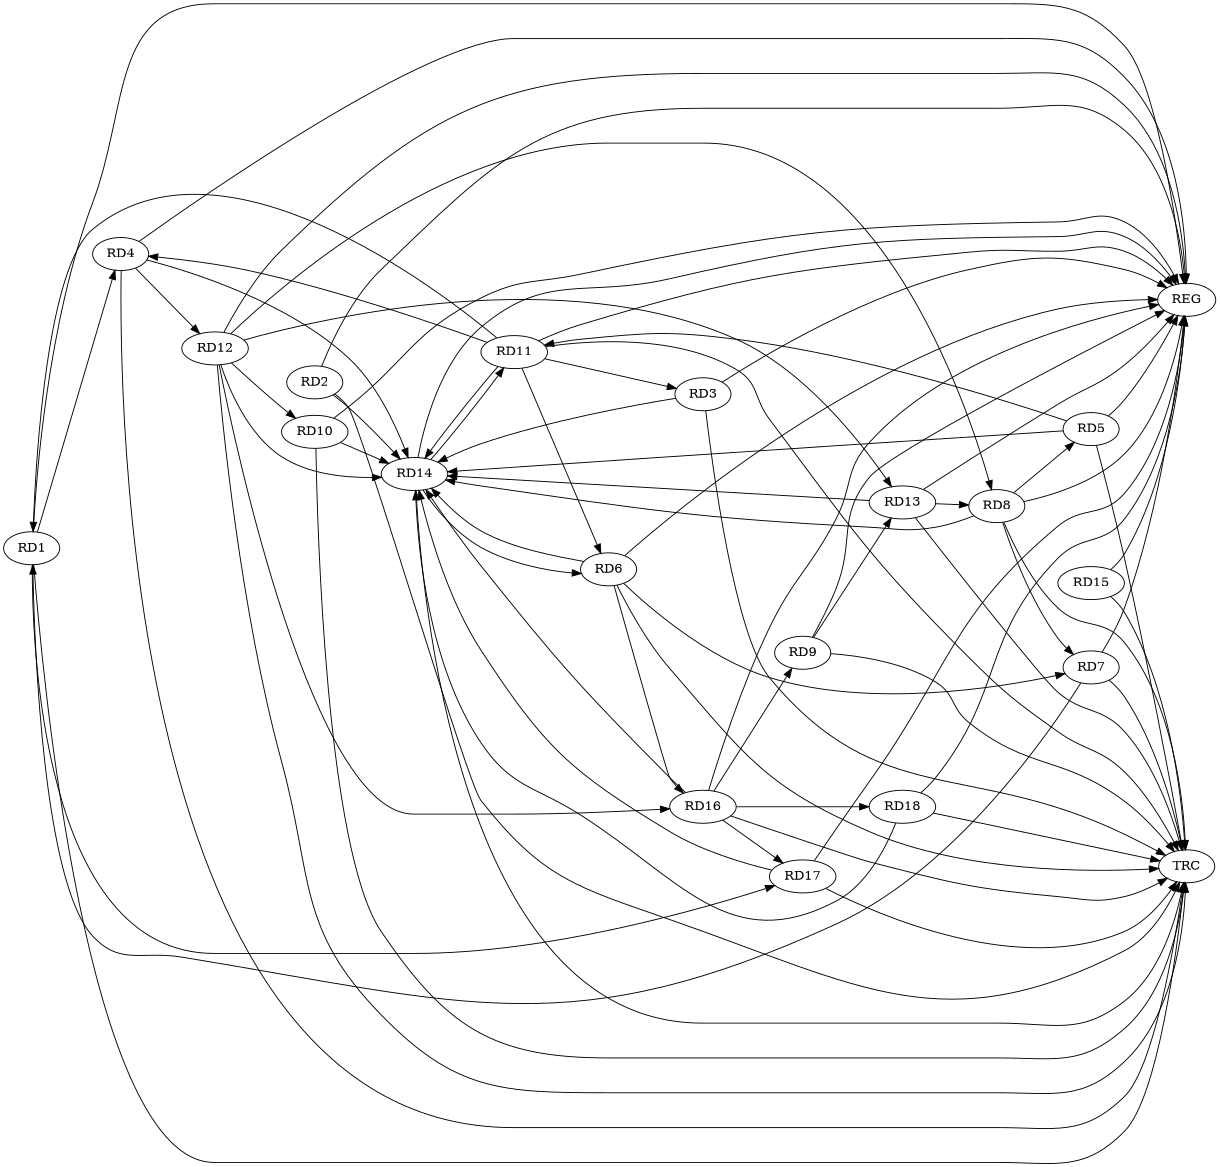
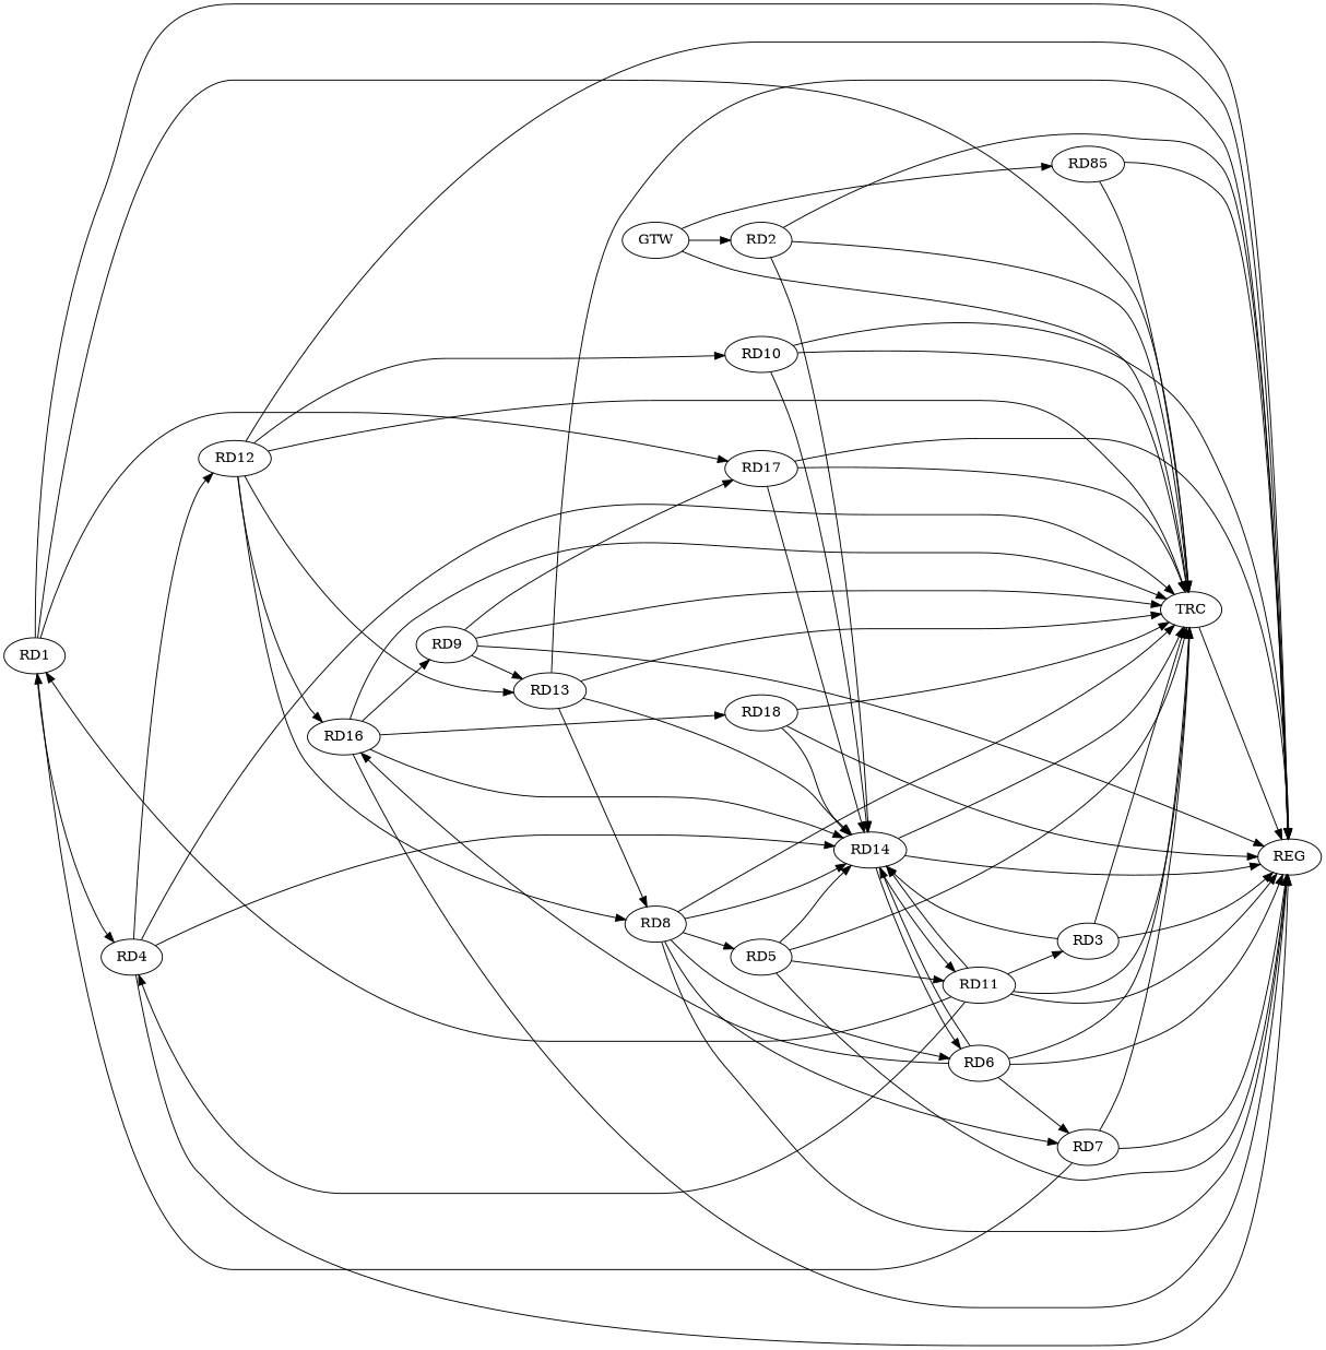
  strict digraph {
    rankdir=LR
    n1 [label=RD1]
    n2 [label=RD4]
    n3 [label=RD17]
    n4 [label=REG]
    n5 [label=TRC]
    n6 [label=RD12]
    n7 [label=RD14]
    n8 [label=RD16]
    n9 [label=RD8]
    n10 [label=RD13]
    n11 [label=RD10]
    n12 [label=RD2]
    n13 [label=RD11]
    n14 [label=RD6]
    n15 [label=RD3]
    n16 [label=RD5]
    n17 [label=RD7]
    n18 [label=RD9]
    n19 [label=RD18]
-   n20 [label=RD15]
+   n20 [label=RD85]
+   n21 [label=GTW]
    n1 -> n2
    n1 -> n3
    n1 -> n4
    n1 -> n5
    n2 -> n4
    n2 -> n5
    n2 -> n6
    n2 -> n7
    n3 -> n4
    n3 -> n5
    n3 -> n7
+   n5 -> n4
    n6 -> n4
    n6 -> n5
-   n6 -> n7
    n6 -> n8
    n6 -> n9
    n6 -> n10
    n6 -> n11
    n7 -> n4
    n7 -> n5
    n7 -> n13
    n7 -> n14
    n8 -> n4
    n8 -> n5
    n8 -> n7
    n8 -> n18
    n8 -> n19
    n9 -> n4
    n9 -> n5
    n9 -> n7
-   n13 -> n14
+   n9 -> n14
    n9 -> n16
    n9 -> n17
    n10 -> n4
    n10 -> n5
    n10 -> n7
    n10 -> n9
    n11 -> n4
    n11 -> n5
    n11 -> n7
    n12 -> n4
    n12 -> n5
    n12 -> n7
    n13 -> n1
    n13 -> n2
    n13 -> n4
    n13 -> n5
    n13 -> n7
    n13 -> n15
    n14 -> n4
    n14 -> n5
    n14 -> n7
    n14 -> n8
    n14 -> n17
    n15 -> n4
    n15 -> n5
    n15 -> n7
    n16 -> n4
    n16 -> n5
    n16 -> n7
    n16 -> n13
    n17 -> n1
    n17 -> n4
    n17 -> n5
-   n8 -> n3
+   n18 -> n3
    n18 -> n4
    n18 -> n5
    n18 -> n10
    n19 -> n4
    n19 -> n5
    n19 -> n7
    n20 -> n4
    n20 -> n5
+   n21 -> n5
+   n21 -> n12
+   n21 -> n20
  }
